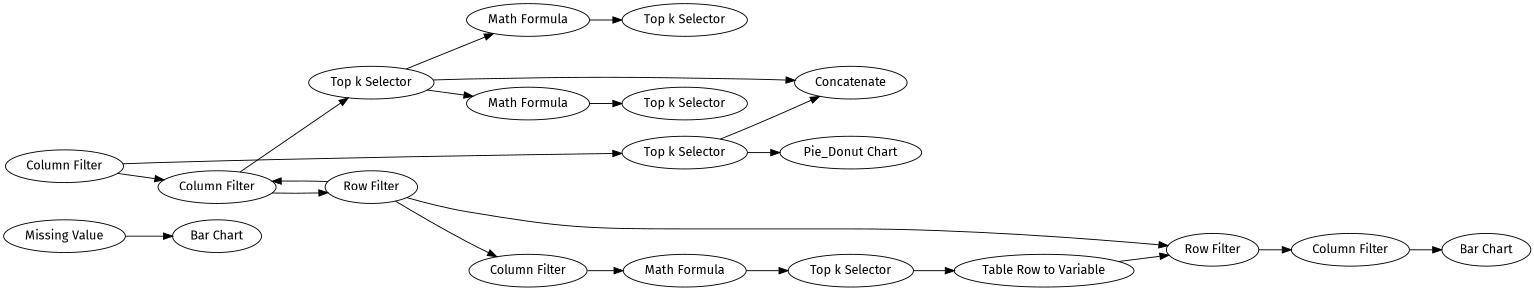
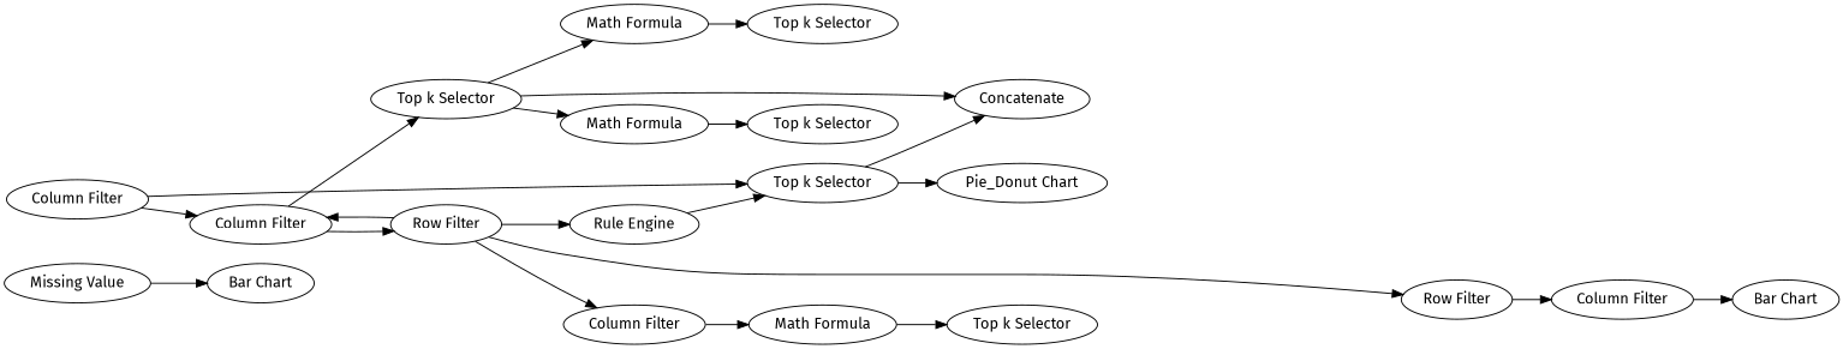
  digraph {
    fontname="Fira Sans"
    rankdir=LR
    node [fontname="Fira Sans"]
    edge [fontname="Fira Sans"]
    n1 [label="Missing Value"]
    n2 [label="Bar Chart"]
    n3 [label="Top k Selector"]
    n4 [label="Pie_Donut Chart"]
    n5 [label=Concatenate]
    n6 [label="Row Filter"]
    n7 [label="Column Filter"]
    n8 [label="Row Filter"]
    n9 [label="Column Filter"]
+   n10 [label="Rule Engine"]
    n11 [label="Top k Selector"]
    n12 [label="Column Filter"]
    n13 [label="Math Formula"]
    n14 [label="Math Formula"]
    n15 [label="Math Formula"]
    n16 [label="Column Filter"]
-   n17 [label="Table Row to Variable"]
    n18 [label="Bar Chart"]
    n19 [label="Top k Selector"]
    n20 [label="Top k Selector"]
    n21 [label="Top k Selector"]
    n1 -> n2
    n3 -> n4
    n3 -> n5
    n6 -> n7
    n6 -> n8
    n6 -> n9
+   n6 -> n10
    n7 -> n6
    n7 -> n11
    n8 -> n12
    n9 -> n13
+   n10 -> n3
    n11 -> n5
    n11 -> n14
    n11 -> n15
    n12 -> n18
    n13 -> n21
    n14 -> n19
    n15 -> n20
    n16 -> n3
    n16 -> n7
-   n17 -> n8
-   n21 -> n17
  }
